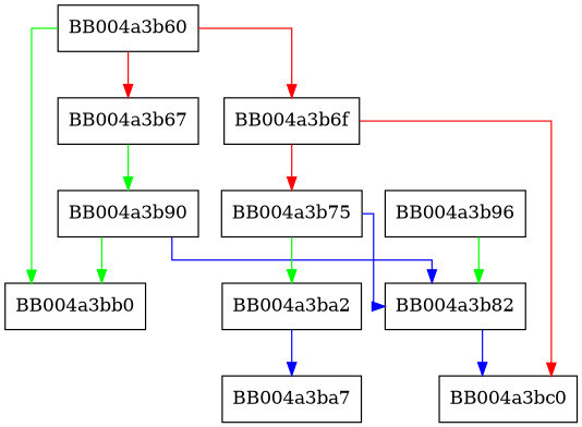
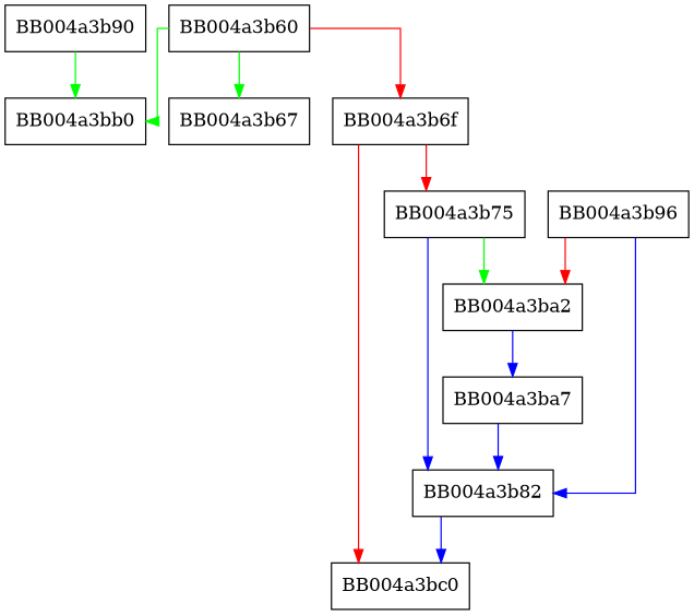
  digraph {
    splines=ortho
    node [shape=box]
    edge [color=green]
    BB004a3b60
    BB004a3bb0
    BB004a3b67
    BB004a3b6f
    BB004a3b90
    BB004a3bc0
    BB004a3b75
    BB004a3b96
    BB004a3b82
    BB004a3ba2
    BB004a3ba7
    BB004a3b60 -> BB004a3bb0
-   BB004a3b60 -> BB004a3b67 [color=red]
+   BB004a3b60 -> BB004a3b67
    BB004a3b60 -> BB004a3b6f [color=red]
-   BB004a3b67 -> BB004a3b90
    BB004a3b6f -> BB004a3bc0 [color=red]
    BB004a3b6f -> BB004a3b75 [color=red]
    BB004a3b90 -> BB004a3bb0
    BB004a3b75 -> BB004a3b82 [color=blue]
    BB004a3b75 -> BB004a3ba2
-   BB004a3b96 -> BB004a3b82
+   BB004a3b96 -> BB004a3b82 [color=blue]
+   BB004a3b96 -> BB004a3ba2 [color=red]
    BB004a3b82 -> BB004a3bc0 [color=blue]
    BB004a3ba2 -> BB004a3ba7 [color=blue]
-   BB004a3b90 -> BB004a3b82 [color=blue]
+   BB004a3ba7 -> BB004a3b82 [color=blue]
  }
